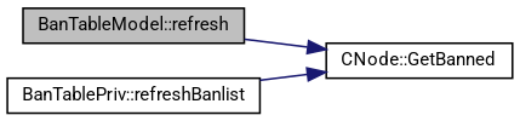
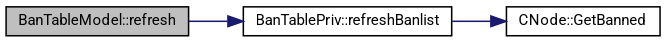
  digraph {
    fontname=Roboto
    rankdir=LR
    node [color=black fillcolor=white fontname=Roboto fontsize=10 shape=record style=filled]
    edge [color=midnightblue fontname=Roboto fontsize=10 labelfontname=Helvetica labelfontsize=10 style=solid]
    n1 [fillcolor=grey75 fontcolor=black height=0.2 label="BanTableModel::refresh" width=0.4]
    n2 [height=0.2 label="BanTablePriv::refreshBanlist" width=0.4]
    n3 [height=0.2 label="CNode::GetBanned" width=0.4]
-   n1 -> n3
+   n1 -> n2
    n2 -> n3
  }
